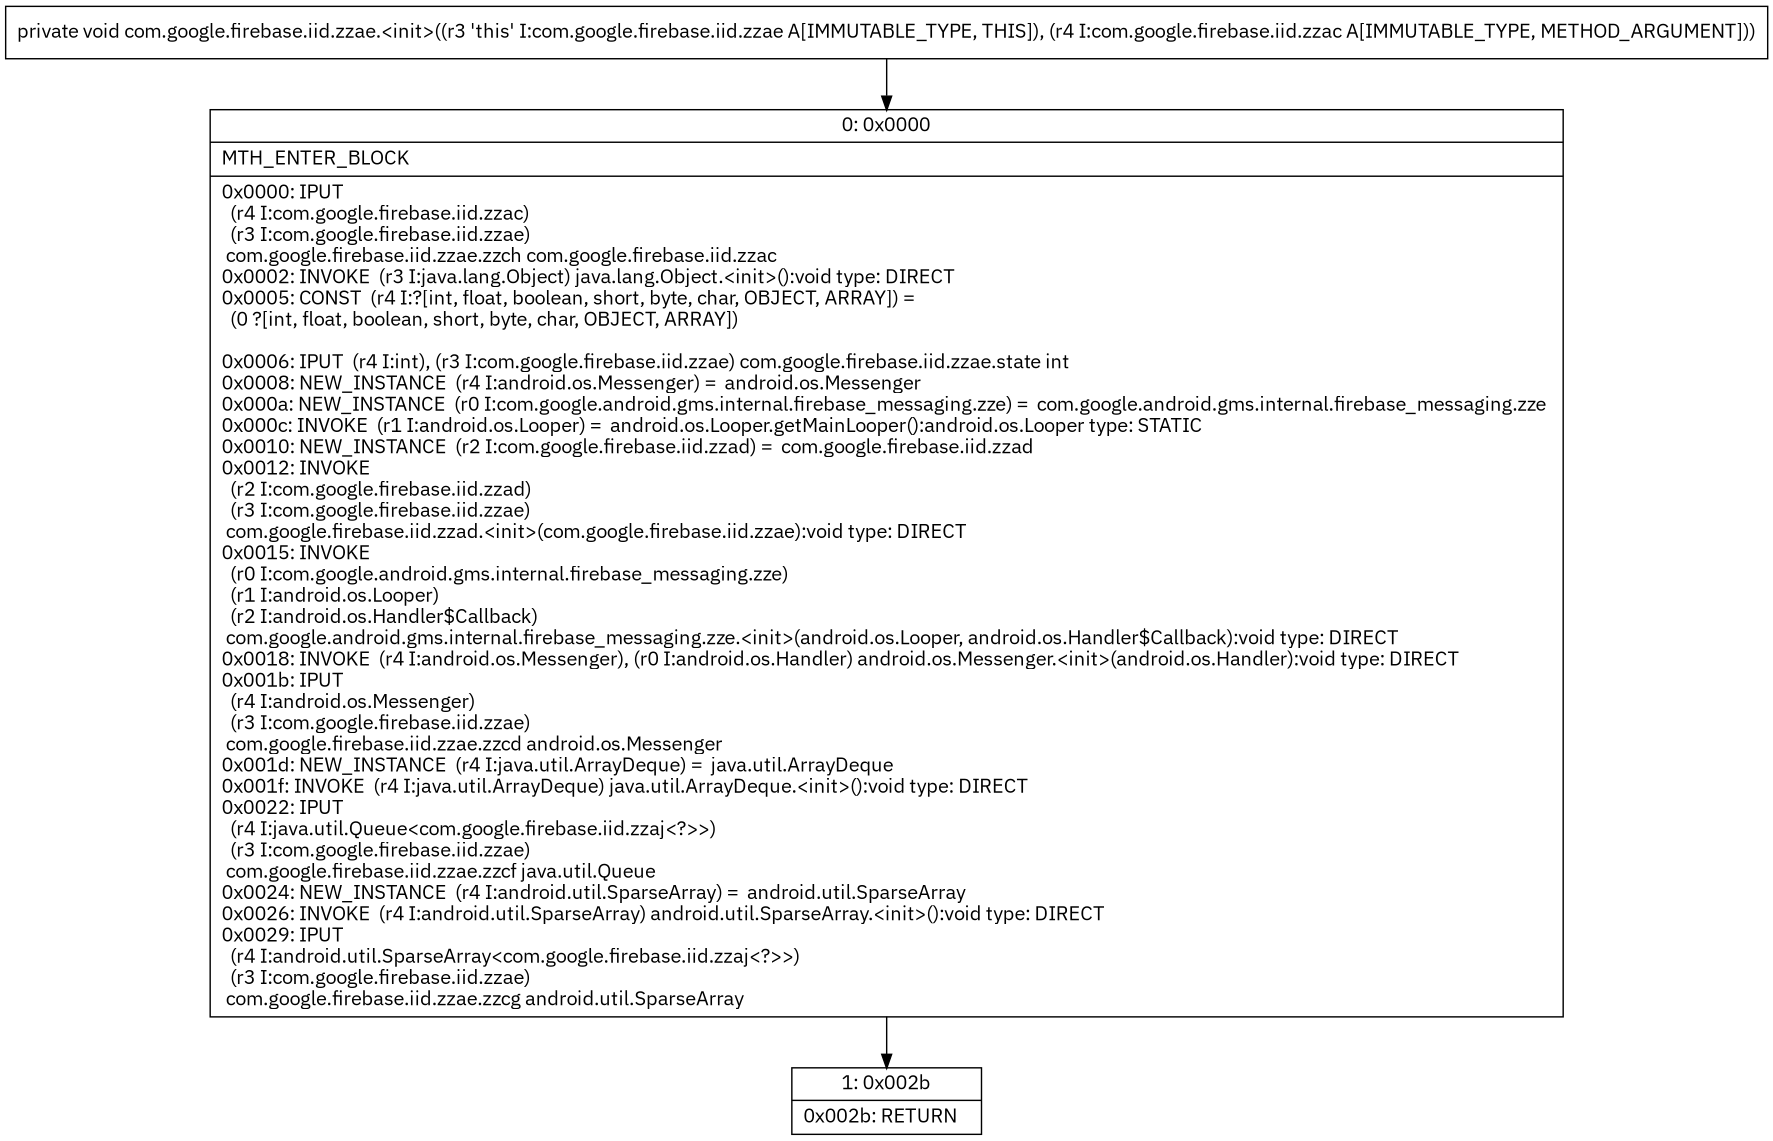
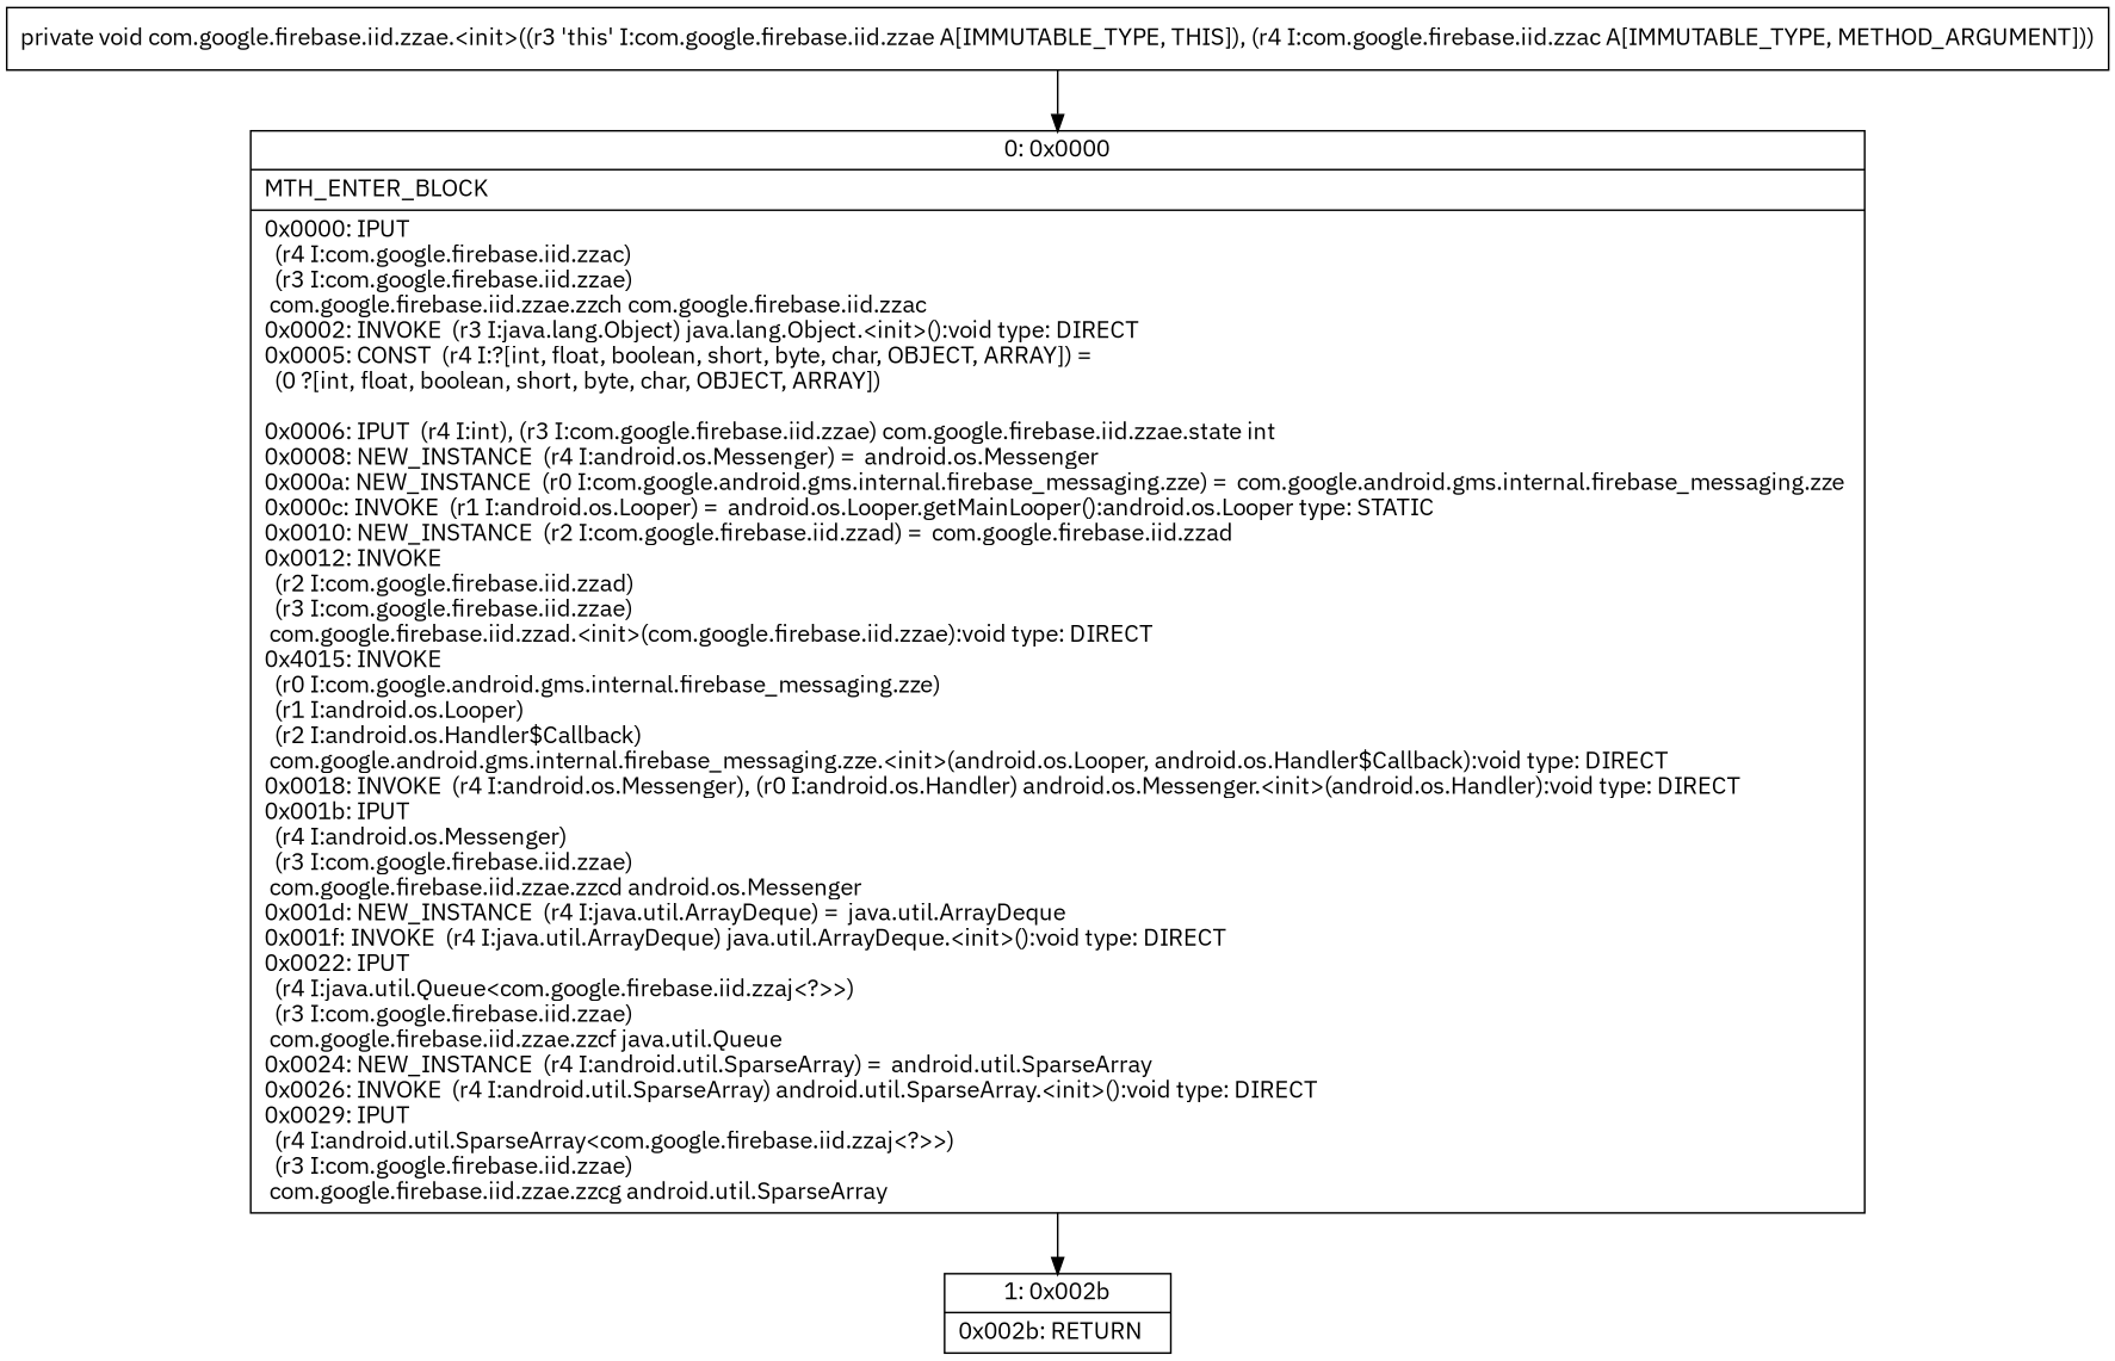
  digraph {
    fontname="IBM Plex Sans"
    node [shape=record fontname="IBM Plex Sans"]
    edge [fontname="IBM Plex Sans"]
-   n1 [label="{0\:\ 0x0000|MTH_ENTER_BLOCK\l|0x0000: IPUT  \l  (r4 I:com.google.firebase.iid.zzac)\l  (r3 I:com.google.firebase.iid.zzae)\l com.google.firebase.iid.zzae.zzch com.google.firebase.iid.zzac \l0x0002: INVOKE  (r3 I:java.lang.Object) java.lang.Object.\<init\>():void type: DIRECT \l0x0005: CONST  (r4 I:?[int, float, boolean, short, byte, char, OBJECT, ARRAY]) = \l  (0 ?[int, float, boolean, short, byte, char, OBJECT, ARRAY])\l \l0x0006: IPUT  (r4 I:int), (r3 I:com.google.firebase.iid.zzae) com.google.firebase.iid.zzae.state int \l0x0008: NEW_INSTANCE  (r4 I:android.os.Messenger) =  android.os.Messenger \l0x000a: NEW_INSTANCE  (r0 I:com.google.android.gms.internal.firebase_messaging.zze) =  com.google.android.gms.internal.firebase_messaging.zze \l0x000c: INVOKE  (r1 I:android.os.Looper) =  android.os.Looper.getMainLooper():android.os.Looper type: STATIC \l0x0010: NEW_INSTANCE  (r2 I:com.google.firebase.iid.zzad) =  com.google.firebase.iid.zzad \l0x0012: INVOKE  \l  (r2 I:com.google.firebase.iid.zzad)\l  (r3 I:com.google.firebase.iid.zzae)\l com.google.firebase.iid.zzad.\<init\>(com.google.firebase.iid.zzae):void type: DIRECT \l0x0015: INVOKE  \l  (r0 I:com.google.android.gms.internal.firebase_messaging.zze)\l  (r1 I:android.os.Looper)\l  (r2 I:android.os.Handler$Callback)\l com.google.android.gms.internal.firebase_messaging.zze.\<init\>(android.os.Looper, android.os.Handler$Callback):void type: DIRECT \l0x0018: INVOKE  (r4 I:android.os.Messenger), (r0 I:android.os.Handler) android.os.Messenger.\<init\>(android.os.Handler):void type: DIRECT \l0x001b: IPUT  \l  (r4 I:android.os.Messenger)\l  (r3 I:com.google.firebase.iid.zzae)\l com.google.firebase.iid.zzae.zzcd android.os.Messenger \l0x001d: NEW_INSTANCE  (r4 I:java.util.ArrayDeque) =  java.util.ArrayDeque \l0x001f: INVOKE  (r4 I:java.util.ArrayDeque) java.util.ArrayDeque.\<init\>():void type: DIRECT \l0x0022: IPUT  \l  (r4 I:java.util.Queue\<com.google.firebase.iid.zzaj\<?\>\>)\l  (r3 I:com.google.firebase.iid.zzae)\l com.google.firebase.iid.zzae.zzcf java.util.Queue \l0x0024: NEW_INSTANCE  (r4 I:android.util.SparseArray) =  android.util.SparseArray \l0x0026: INVOKE  (r4 I:android.util.SparseArray) android.util.SparseArray.\<init\>():void type: DIRECT \l0x0029: IPUT  \l  (r4 I:android.util.SparseArray\<com.google.firebase.iid.zzaj\<?\>\>)\l  (r3 I:com.google.firebase.iid.zzae)\l com.google.firebase.iid.zzae.zzcg android.util.SparseArray \l}"]
+   n1 [label="{0\:\ 0x0000|MTH_ENTER_BLOCK\l|0x0000: IPUT  \l  (r4 I:com.google.firebase.iid.zzac)\l  (r3 I:com.google.firebase.iid.zzae)\l com.google.firebase.iid.zzae.zzch com.google.firebase.iid.zzac \l0x0002: INVOKE  (r3 I:java.lang.Object) java.lang.Object.\<init\>():void type: DIRECT \l0x0005: CONST  (r4 I:?[int, float, boolean, short, byte, char, OBJECT, ARRAY]) = \l  (0 ?[int, float, boolean, short, byte, char, OBJECT, ARRAY])\l \l0x0006: IPUT  (r4 I:int), (r3 I:com.google.firebase.iid.zzae) com.google.firebase.iid.zzae.state int \l0x0008: NEW_INSTANCE  (r4 I:android.os.Messenger) =  android.os.Messenger \l0x000a: NEW_INSTANCE  (r0 I:com.google.android.gms.internal.firebase_messaging.zze) =  com.google.android.gms.internal.firebase_messaging.zze \l0x000c: INVOKE  (r1 I:android.os.Looper) =  android.os.Looper.getMainLooper():android.os.Looper type: STATIC \l0x0010: NEW_INSTANCE  (r2 I:com.google.firebase.iid.zzad) =  com.google.firebase.iid.zzad \l0x0012: INVOKE  \l  (r2 I:com.google.firebase.iid.zzad)\l  (r3 I:com.google.firebase.iid.zzae)\l com.google.firebase.iid.zzad.\<init\>(com.google.firebase.iid.zzae):void type: DIRECT \l0x4015: INVOKE  \l  (r0 I:com.google.android.gms.internal.firebase_messaging.zze)\l  (r1 I:android.os.Looper)\l  (r2 I:android.os.Handler$Callback)\l com.google.android.gms.internal.firebase_messaging.zze.\<init\>(android.os.Looper, android.os.Handler$Callback):void type: DIRECT \l0x0018: INVOKE  (r4 I:android.os.Messenger), (r0 I:android.os.Handler) android.os.Messenger.\<init\>(android.os.Handler):void type: DIRECT \l0x001b: IPUT  \l  (r4 I:android.os.Messenger)\l  (r3 I:com.google.firebase.iid.zzae)\l com.google.firebase.iid.zzae.zzcd android.os.Messenger \l0x001d: NEW_INSTANCE  (r4 I:java.util.ArrayDeque) =  java.util.ArrayDeque \l0x001f: INVOKE  (r4 I:java.util.ArrayDeque) java.util.ArrayDeque.\<init\>():void type: DIRECT \l0x0022: IPUT  \l  (r4 I:java.util.Queue\<com.google.firebase.iid.zzaj\<?\>\>)\l  (r3 I:com.google.firebase.iid.zzae)\l com.google.firebase.iid.zzae.zzcf java.util.Queue \l0x0024: NEW_INSTANCE  (r4 I:android.util.SparseArray) =  android.util.SparseArray \l0x0026: INVOKE  (r4 I:android.util.SparseArray) android.util.SparseArray.\<init\>():void type: DIRECT \l0x0029: IPUT  \l  (r4 I:android.util.SparseArray\<com.google.firebase.iid.zzaj\<?\>\>)\l  (r3 I:com.google.firebase.iid.zzae)\l com.google.firebase.iid.zzae.zzcg android.util.SparseArray \l}"]
    n2 [label="{1\:\ 0x002b|0x002b: RETURN   \l}"]
    n3 [label="{private void com.google.firebase.iid.zzae.\<init\>((r3 'this' I:com.google.firebase.iid.zzae A[IMMUTABLE_TYPE, THIS]), (r4 I:com.google.firebase.iid.zzac A[IMMUTABLE_TYPE, METHOD_ARGUMENT])) }"]
    n1 -> n2
    n3 -> n1
  }
